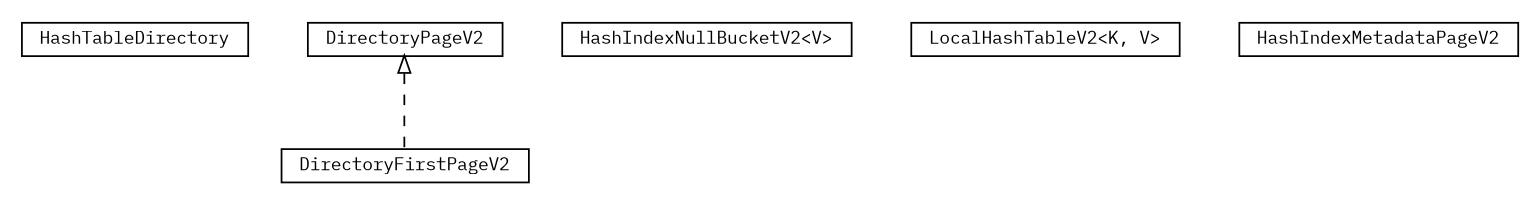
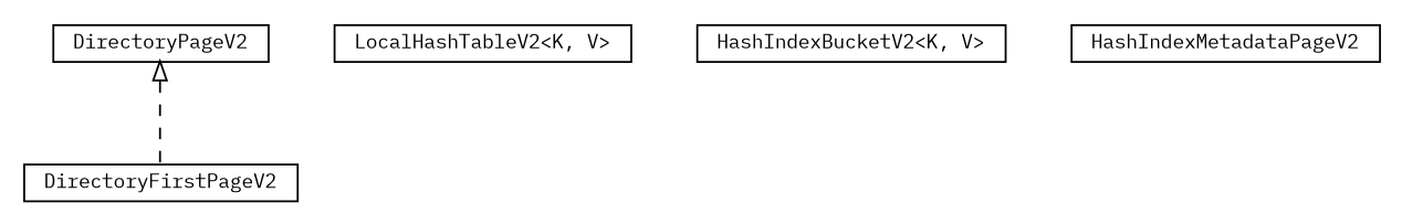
  digraph {
    nodesep=0.25
    ranksep=0.5
    fontname="IBM Plex Mono"
    node [fontcolor=black fontname="IBM Plex Mono" fontsize=10.0 shape=plaintext]
-   n1 [label=<<table title="com.orientechnologies.orient.core.storage.index.hashindex.local.v2.HashTableDirectory" border="0" cellborder="1" cellspacing="0" cellpadding="2" port="p" href="./HashTableDirectory.html"> 		<tr><td><table border="0" cellspacing="0" cellpadding="1"> <tr><td align="center" balign="center"> HashTableDirectory </td></tr> 		</table></td></tr> 		</table>>]
    n2 [label=<<table title="com.orientechnologies.orient.core.storage.index.hashindex.local.v2.DirectoryPageV2" border="0" cellborder="1" cellspacing="0" cellpadding="2" port="p" href="./DirectoryPageV2.html"> 		<tr><td><table border="0" cellspacing="0" cellpadding="1"> <tr><td align="center" balign="center"> DirectoryPageV2 </td></tr> 		</table></td></tr> 		</table>>]
    n3 [label=<<table title="com.orientechnologies.orient.core.storage.index.hashindex.local.v2.DirectoryFirstPageV2" border="0" cellborder="1" cellspacing="0" cellpadding="2" port="p" href="./DirectoryFirstPageV2.html"> 		<tr><td><table border="0" cellspacing="0" cellpadding="1"> <tr><td align="center" balign="center"> DirectoryFirstPageV2 </td></tr> 		</table></td></tr> 		</table>>]
-   n4 [label=<<table title="com.orientechnologies.orient.core.storage.index.hashindex.local.v2.HashIndexNullBucketV2" border="0" cellborder="1" cellspacing="0" cellpadding="2" port="p" href="./HashIndexNullBucketV2.html"> 		<tr><td><table border="0" cellspacing="0" cellpadding="1"> <tr><td align="center" balign="center"> HashIndexNullBucketV2&lt;V&gt; </td></tr> 		</table></td></tr> 		</table>>]
    n5 [label=<<table title="com.orientechnologies.orient.core.storage.index.hashindex.local.v2.LocalHashTableV2" border="0" cellborder="1" cellspacing="0" cellpadding="2" port="p" href="./LocalHashTableV2.html"> 		<tr><td><table border="0" cellspacing="0" cellpadding="1"> <tr><td align="center" balign="center"> LocalHashTableV2&lt;K, V&gt; </td></tr> 		</table></td></tr> 		</table>>]
+   n6 [label=<<table title="com.orientechnologies.orient.core.storage.index.hashindex.local.v2.HashIndexBucketV2" border="0" cellborder="1" cellspacing="0" cellpadding="2" port="p" href="./HashIndexBucketV2.html"> 		<tr><td><table border="0" cellspacing="0" cellpadding="1"> <tr><td align="center" balign="center"> HashIndexBucketV2&lt;K, V&gt; </td></tr> 		</table></td></tr> 		</table>>]
    n7 [label=<<table title="com.orientechnologies.orient.core.storage.index.hashindex.local.v2.HashIndexMetadataPageV2" border="0" cellborder="1" cellspacing="0" cellpadding="2" port="p" href="./HashIndexMetadataPageV2.html"> 		<tr><td><table border="0" cellspacing="0" cellpadding="1"> <tr><td align="center" balign="center"> HashIndexMetadataPageV2 </td></tr> 		</table></td></tr> 		</table>>]
    n2 -> n3 [arrowtail=empty dir=back fontname="IBM Plex Mono" fontsize=10 headport=p labelfontname=Helvetica labelfontsize=10 tailport=p style=dashed]
  }
